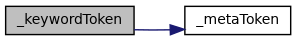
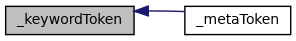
  digraph {
    rankdir=LR
    node [color=black fontname=Helvetica fontsize=10 shape=record style=filled]
    n1 [fillcolor=grey75 fontcolor=black height=0.2 label=_keywordToken width=0.4]
    n2 [fillcolor=white height=0.2 label=_metaToken width=0.4]
-   n1 -> n2 [color=midnightblue fontname=Helvetica fontsize=10 labelfontname=Helvetica labelfontsize=10 style=solid]
+   n2 -> n1 [color=midnightblue fontname=Helvetica fontsize=10 labelfontname=Helvetica labelfontsize=10 style=solid]
  }
